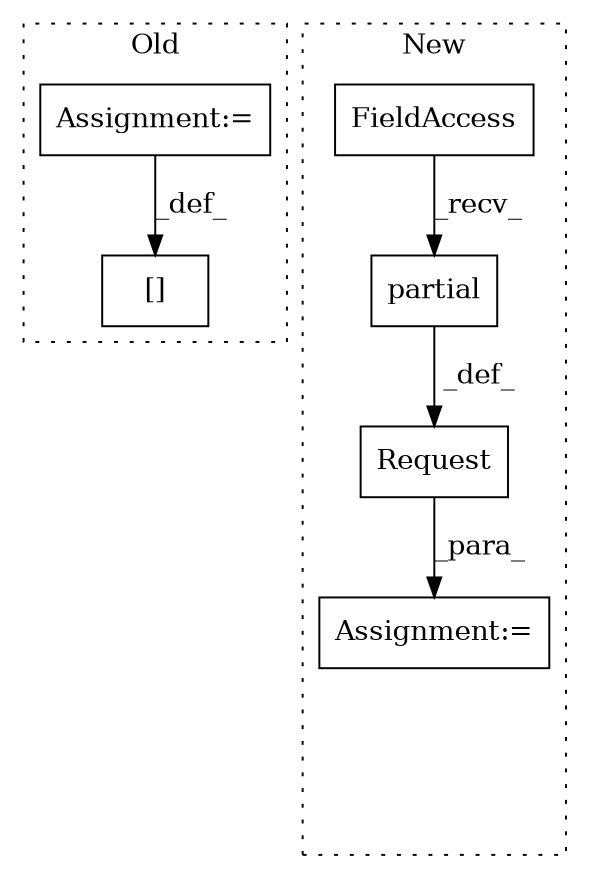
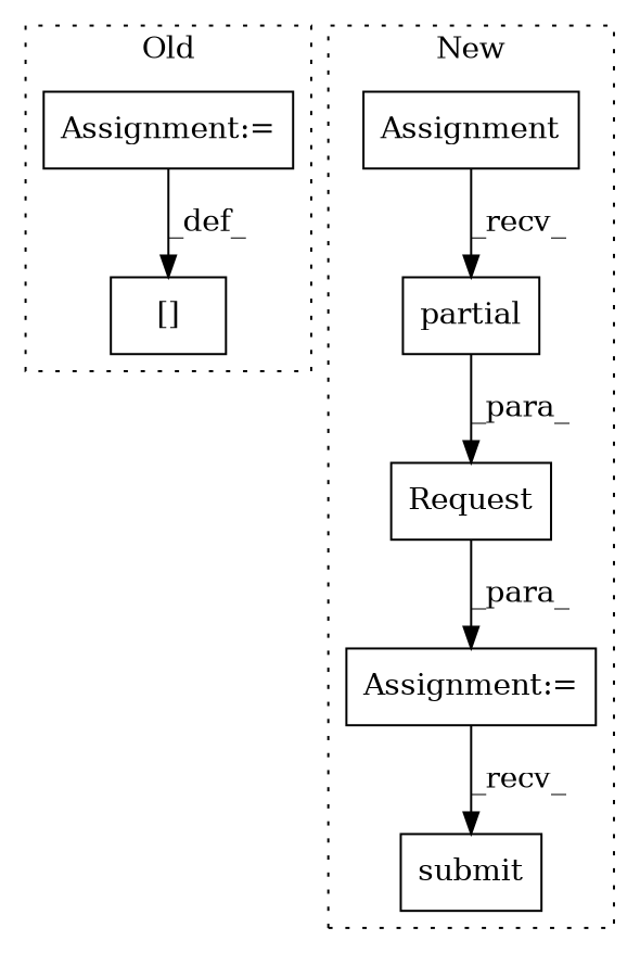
  digraph {
    node [a=32 l=1 shape=box]
    n1 [a=2 l="7,1" label="[]" s="9448,9456"]
    n2 [a=7 label="Assignment:=" s=9457]
+   n3 [l=8 label=submit s=9564]
    n4 [a=7 label="Assignment:=" s=9512]
    n5 [l="8,1" label=Request s="9513,9547"]
    n6 [l="8,1" label=partial s="9521,9546"]
-   n7 [a=22 l=15 label=FieldAccess s=9529]
+   n7 [a=22 l=15 label=Assignment s=9529]
    subgraph cluster_1 {
      label=Old
      style=dotted
      n1
      n2
    }
    subgraph cluster_2 {
      label=New
      style=dotted
+     n3
      n4
      n5
      n6
      n7
    }
    n2 -> n1 [label=_def_]
+   n4 -> n3 [label=_recv_]
    n5 -> n4 [label=_para_]
-   n6 -> n5 [label=_def_]
+   n6 -> n5 [label=_para_]
    n7 -> n6 [label=_recv_]
  }
